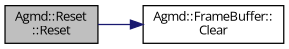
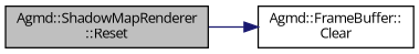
  digraph {
    rankdir=LR
    fontname="Open Sans"
    node [color=black fontname="Open Sans" fontsize=10 shape=record style=filled]
-   n1 [fillcolor=grey75 fontcolor=black height=0.2 label="Agmd::Reset\l::Reset" width=0.4]
+   n1 [fillcolor=grey75 fontcolor=black height=0.2 label="Agmd::ShadowMapRenderer\l::Reset" width=0.4]
    n2 [fillcolor=white height=0.2 label="Agmd::FrameBuffer::\lClear" width=0.4]
    n1 -> n2 [color=midnightblue fontname="Open Sans" fontsize=10 labelfontname=Helvetica labelfontsize=10 style=solid]
  }
